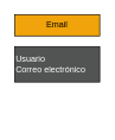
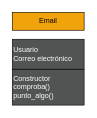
  <mxCell id="0" />
  <mxCell id="1" parent="0" />
+ <mxCell id="2" value="Constructor&lt;br&gt;comproba()&lt;br&gt;punto_algo()" style="rounded=0;whiteSpace=wrap;html=1;align=left;strokeColor=#000000;fillColor=#525454;fontColor=#ffffff;" vertex="1" parent="1"><mxGeometry x="20" y="115" width="120" height="60" as="geometry" /></mxCell>
  <mxCell id="3" value="Usuario&lt;br&gt;Correo electrónico" style="rounded=0;whiteSpace=wrap;html=1;align=left;strokeColor=#000000;fillColor=#525454;fontColor=#ffffff;" vertex="1" parent="1"><mxGeometry x="20" y="65" width="120" height="50" as="geometry" /></mxCell>
  <mxCell id="4" value="Email" style="rounded=0;whiteSpace=wrap;html=1;fillColor=#f0a30a;fontColor=#000000;strokeColor=#000000;" vertex="1" parent="1"><mxGeometry x="20" y="20" width="120" height="30" as="geometry" /></mxCell>
